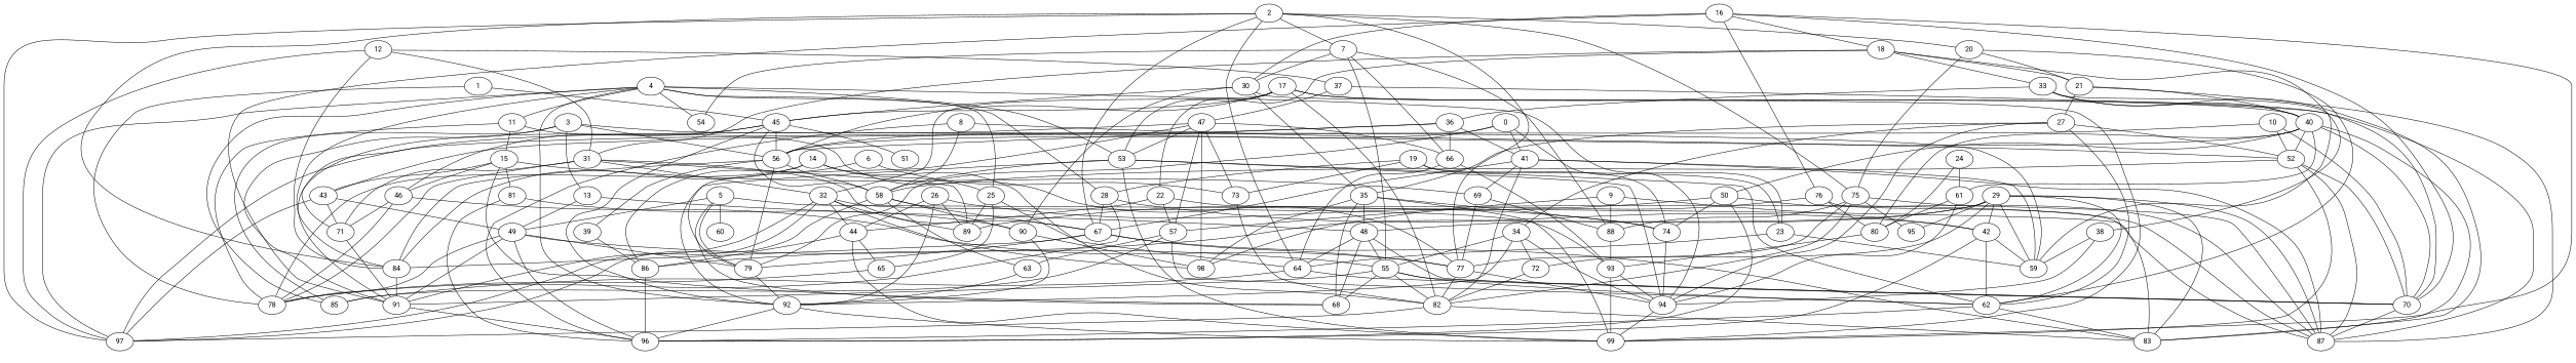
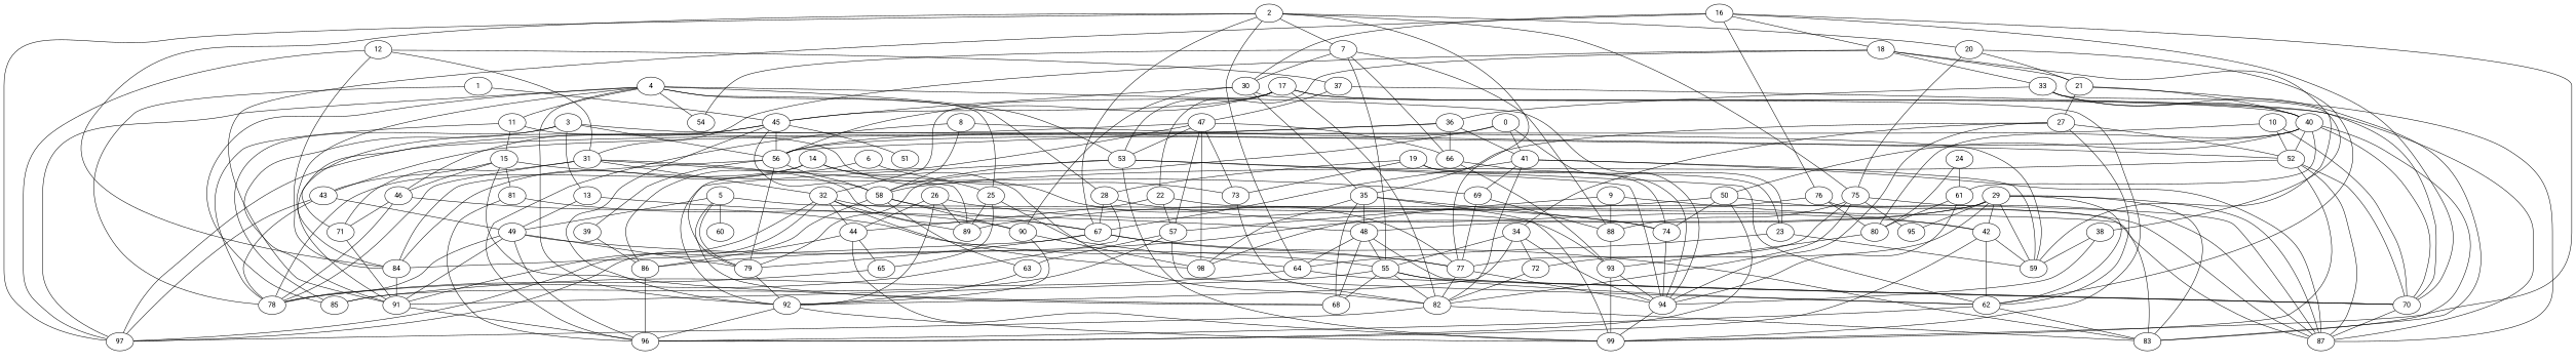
  strict graph {
    fontname=Roboto
    node [fontname=Roboto]
    edge [fontname=Roboto is_available=True prob=1.0]
    0
    41
    56
    79
    94
    67
    59
    87
    82
    69
    84
    58
    39
    92
    99
    1
    45
    78
    46
    71
    51
    2
    7
    20
    64
    75
    77
    97
    54
    30
    55
    66
    88
    21
    62
    32
    91
    44
    89
    93
    98
    85
    70
    83
    95
    3
    13
    49
    48
    96
    4
    11
    23
    25
    28
    53
    15
    65
    42
    5
    60
    68
    6
    73
    86
    35
    90
    8
    52
    63
    9
    57
    10
    43
    81
    12
    31
    37
    47
    14
    16
    18
    76
    22
    33
    80
    17
    40
    61
    50
    27
    36
    38
    19
    74
    34
    24
    26
    72
    29
    0 -- 41 [prob=0.705338202572]
    0 -- 56 [prob=0.421645206638]
    0 -- 79
    0 -- 94 [prob=0.818051151465]
    41 -- 67
    41 -- 59 [prob=0.52499456178]
    41 -- 87 [prob=0.501782278192]
    41 -- 82 [prob=0.533576599685]
    41 -- 69 [prob=0.308893298868]
    56 -- 79 [prob=0.726841545395]
    56 -- 84 [prob=0.215405381791]
    56 -- 58
    56 -- 39 [prob=0.907371940547]
    79 -- 92 [prob=0.752088318591]
    94 -- 99
    67 -- 79 [prob=0.308552243789]
    67 -- 84
    67 -- 77 [prob=0.759424590265]
    67 -- 83 [prob=0.286480755916]
    82 -- 97 [prob=0.395870156316]
    82 -- 83 [prob=0.331476621547]
    69 -- 77 [prob=0.551975245204]
    69 -- 88
    84 -- 91 [prob=0.913726736324]
    58 -- 67 [prob=0.33762441517]
    58 -- 97 [prob=0.160104576139]
    58 -- 90
    58 -- 63 [prob=0.776458766343]
    39 -- 86 [prob=0.176988746532]
    92 -- 99 [prob=0.778487336802]
    92 -- 96
    1 -- 45
    1 -- 78 [prob=0.521059944179]
    45 -- 56
    45 -- 58 [prob=0.917089944523]
    45 -- 92
    45 -- 46 [prob=0.0430220831229]
    45 -- 71 [prob=0.37606855299]
    45 -- 51 [prob=0.0278563100786]
    46 -- 78 [prob=0.480501180959]
    46 -- 71 [prob=0.82681427441]
    46 -- 77 [prob=0.421332197645]
    71 -- 91
    2 -- 67 [prob=0.810877840514]
    2 -- 84 [prob=0.716958280161]
    2 -- 7 [prob="5.58019986169e-05"]
    2 -- 20 [prob=0.069803137548]
    2 -- 64 [prob=0.885551089821]
    2 -- 75 [prob=0.710846778873]
    2 -- 77 [prob=0.759739308127]
    2 -- 97 [prob=0.970883400934]
    7 -- 54 [prob=0.941886230232]
    7 -- 30 [prob=0.708433292566]
    7 -- 55
    7 -- 66 [prob=0.168673227442]
    7 -- 88 [prob=0.257120892096]
    20 -- 75 [prob=0.540065979384]
    20 -- 21 [prob=0.398030663206]
    20 -- 62 [prob=0.474962090227]
    64 -- 85
    64 -- 70 [prob=0.0318565501836]
    75 -- 87 [prob=0.172715405707]
    75 -- 82 [prob=0.415846206055]
    75 -- 77
    75 -- 88 [prob=0.26193940346]
    75 -- 95 [prob=0.946158650224]
    77 -- 94 [prob=0.447292780794]
    77 -- 82 [prob=0.66454567188]
    30 -- 99
    30 -- 45 [prob=0.24709822578]
    30 -- 35 [prob=0.649801936151]
    30 -- 90 [prob=0.22600920363]
    55 -- 82
    55 -- 62 [prob=0.453863766239]
    55 -- 91
    55 -- 70
    55 -- 68 [prob=0.791662007687]
-   66 -- 64 [prob=0.940948272416]
+   66 -- 94 [prob=0.940948272416]
    66 -- 93 [prob=0.701115654894]
    88 -- 93 [prob=0.0929585555]
    21 -- 87 [prob=0.830122968761]
    21 -- 40 [prob=0.231218300413]
    21 -- 27 [prob=0.716702926896]
    62 -- 83 [prob=0.692965883921]
    62 -- 96 [prob=0.896357839058]
    32 -- 97 [prob=0.217694923881]
    32 -- 91
    32 -- 44 [prob=0.161832294956]
    32 -- 89
    32 -- 93 [prob=0.792424553428]
    32 -- 98 [prob=0.0356463944253]
    91 -- 96 [prob=0.897854679167]
    44 -- 99 [prob=0.168831833505]
    44 -- 65
    44 -- 86 [prob=0.692073237038]
    93 -- 94 [prob=0.948489873167]
    93 -- 99 [prob=0.586300046382]
    70 -- 87 [prob=0.25899653115]
    3 -- 56 [prob=0.857534099832]
    3 -- 59 [prob=0.789067688406]
    3 -- 91
    3 -- 85
    3 -- 13 [prob=0.579396993707]
    13 -- 49 [prob=0.350106763692]
    13 -- 48 [prob=0.614583630696]
    49 -- 79 [prob=0.151012160252]
    49 -- 78 [prob=0.423352622731]
    49 -- 55 [prob=0.618994808415]
    49 -- 91 [prob=0.763524594215]
    49 -- 96 [prob=0.0679962779273]
    48 -- 64 [prob=0.528577867695]
    48 -- 55 [prob=0.803646189922]
    48 -- 70 [prob=0.139845504175]
    48 -- 68 [prob=0.956404661689]
    4 -- 84 [prob=0.630132811962]
    4 -- 92
    4 -- 97
    4 -- 54
    4 -- 85 [prob=0.300652882263]
    4 -- 11 [prob=0.229452172959]
    4 -- 23
    4 -- 25 [prob=0.451146121715]
    4 -- 28 [prob=0.682770277078]
    4 -- 53 [prob=0.705698268474]
    11 -- 78 [prob=0.253247179598]
    11 -- 77 [prob=0.597220165255]
    11 -- 15 [prob=0.987180697008]
    23 -- 59
    23 -- 64 [prob=0.141410359008]
    25 -- 64 [prob=0.610095727587]
    25 -- 89 [prob=0.717119247465]
    25 -- 65
    28 -- 67 [prob=0.608322782636]
    28 -- 78
    28 -- 42 [prob=0.523735495352]
    53 -- 94
    53 -- 58 [prob=0.19515276937]
    53 -- 92 [prob=0.951281375999]
    53 -- 99 [prob=0.343120333316]
    53 -- 62 [prob=0.518408787379]
    15 -- 69 [prob=0.990404908165]
    15 -- 46 [prob=0.272232889356]
    15 -- 68 [prob=0.0887109943263]
    15 -- 43 [prob=0.392873544888]
    15 -- 81 [prob=0.629744060232]
    65 -- 78
    42 -- 59 [prob=0.543465048391]
    42 -- 62 [prob=0.49682708557]
    42 -- 96 [prob=0.419500907329]
    5 -- 79 [prob=0.879491380619]
    5 -- 87 [prob=0.685140182278]
    5 -- 49 [prob=0.507573553419]
    5 -- 60 [prob=0.585985658392]
    5 -- 68 [prob=0.686368412753]
    6 -- 73 [prob=0.637348923182]
    6 -- 86 [prob=0.0787330906172]
    73 -- 82 [prob=0.736641899078]
    86 -- 96 [prob=0.514010244747]
    35 -- 99
    35 -- 98
    35 -- 48 [prob=0.528334897288]
    35 -- 68
    35 -- 74 [prob=0.370643894697]
    90 -- 92 [prob=0.5007216433]
    90 -- 98 [prob=0.792423582975]
    8 -- 58 [prob=0.739547712436]
    8 -- 96 [prob=0.296943602054]
    8 -- 52 [prob=0.926042737682]
    52 -- 87 [prob=0.324847536015]
    52 -- 58
    52 -- 99
    52 -- 70 [prob=0.134044509324]
    63 -- 92 [prob=0.928221726943]
    9 -- 88 [prob=0.323791435013]
    9 -- 42 [prob=0.755096430127]
    9 -- 57
    57 -- 62
    57 -- 85
    57 -- 63 [prob=0.902662269819]
    10 -- 70 [prob=0.113830155821]
    10 -- 52 [prob=0.209109088607]
    10 -- 43 [prob=0.918225805637]
-   43 -- 71 [prob=0.653094426025]
+   43 -- 78 [prob=0.653094426025]
    43 -- 97 [prob=0.349535671981]
    43 -- 49 [prob=0.976644206385]
    81 -- 96
    81 -- 90
    12 -- 84 [prob=0.444760605217]
    12 -- 97 [prob=0.196516133337]
    12 -- 31 [prob=0.0104558408802]
    12 -- 37 [prob=0.929437427782]
    31 -- 67
    31 -- 78 [prob=0.681349283867]
    31 -- 71
    31 -- 32 [prob=0.458866015528]
    31 -- 89 [prob=0.878779691657]
    37 -- 70 [prob=0.0779632112221]
    37 -- 47 [prob=0.409347137596]
    47 -- 79 [prob=0.836091968698]
    47 -- 66 [prob=0.989120458612]
    47 -- 91 [prob=0.24844920969]
    47 -- 98 [prob=0.976972107965]
    47 -- 53 [prob=0.317836598332]
    47 -- 73
    47 -- 57 [prob=0.759623012636]
    14 -- 82 [prob=0.188903189452]
    14 -- 84 [prob=0.748847208947]
    14 -- 78 [prob=0.0826052383944]
    14 -- 25 [prob=0.911303543554]
    16 -- 99
    16 -- 30 [prob=0.626963479192]
    16 -- 91 [prob=0.794386630009]
    16 -- 70 [prob=0.743075407736]
    16 -- 18 [prob=0.508882611729]
    16 -- 76 [prob=0.0557180019185]
    18 -- 59 [prob=0.251029252353]
    18 -- 21 [prob=0.0830214228656]
    18 -- 31 [prob=0.122302912806]
    18 -- 22 [prob=0.278615347219]
    18 -- 33
    76 -- 98 [prob=0.527520201472]
    76 -- 83 [prob=0.535903921256]
    76 -- 80
    22 -- 87 [prob=0.529619935474]
    22 -- 44
    22 -- 57
    33 -- 83 [prob=0.118160672222]
    33 -- 40 [prob=0.285404460271]
    33 -- 36 [prob=0.0374468304247]
    33 -- 38
    80 -- 93
    17 -- 56 [prob=0.940877696133]
    17 -- 87
    17 -- 82 [prob=0.532559911907]
    17 -- 45 [prob=0.324496506894]
    17 -- 32 [prob=0.300624254003]
    17 -- 53 [prob=0.52571740063]
    17 -- 40 [prob=0.681081803745]
    40 -- 56 [prob=0.541039954455]
    40 -- 70 [prob=0.82831026403]
    40 -- 83 [prob=0.568021287589]
    40 -- 52 [prob=0.443101992338]
    40 -- 80 [prob=0.834048224435]
    40 -- 61 [prob=0.552224059982]
    40 -- 50 [prob=0.357633186669]
    61 -- 94 [prob=0.429270957786]
    61 -- 80
    50 -- 87 [prob=0.370078616991]
    50 -- 89
    50 -- 96 [prob=0.41874000391]
    50 -- 74 [prob=0.107618614218]
    27 -- 94 [prob=0.610841509468]
    27 -- 62 [prob=0.0909186956394]
    27 -- 35
    27 -- 52 [prob=0.802644297269]
    27 -- 34 [prob=0.5439749816]
    36 -- 41 [prob=0.118988996668]
    36 -- 56 [prob=0.572276865387]
    36 -- 97
    36 -- 66
    38 -- 94 [prob=0.65852976772]
    38 -- 59 [prob=0.780025803235]
    19 -- 23
    19 -- 28 [prob=0.648297818827]
    19 -- 73 [prob=0.940092706274]
    19 -- 74 [prob=0.949224068543]
    74 -- 94 [prob=0.65328443773]
    34 -- 94 [prob=0.338020544618]
    34 -- 92 [prob=0.812792350117]
    34 -- 55 [prob=0.353364493814]
    34 -- 72 [prob=0.341551813458]
    24 -- 80
    24 -- 61 [prob=0.965093436375]
    26 -- 92
    26 -- 44 [prob=0.082965054293]
    26 -- 89
    26 -- 74 [prob=0.772303798296]
    72 -- 82
    29 -- 59 [prob=0.933926921131]
    29 -- 87 [prob=0.209854977325]
    29 -- 62
    29 -- 83 [prob=0.563669393319]
    29 -- 95 [prob=0.746057443353]
    29 -- 48 [prob=0.713630713428]
    29 -- 42
    29 -- 86 [prob=0.0527860354072]
    29 -- 72
  }
